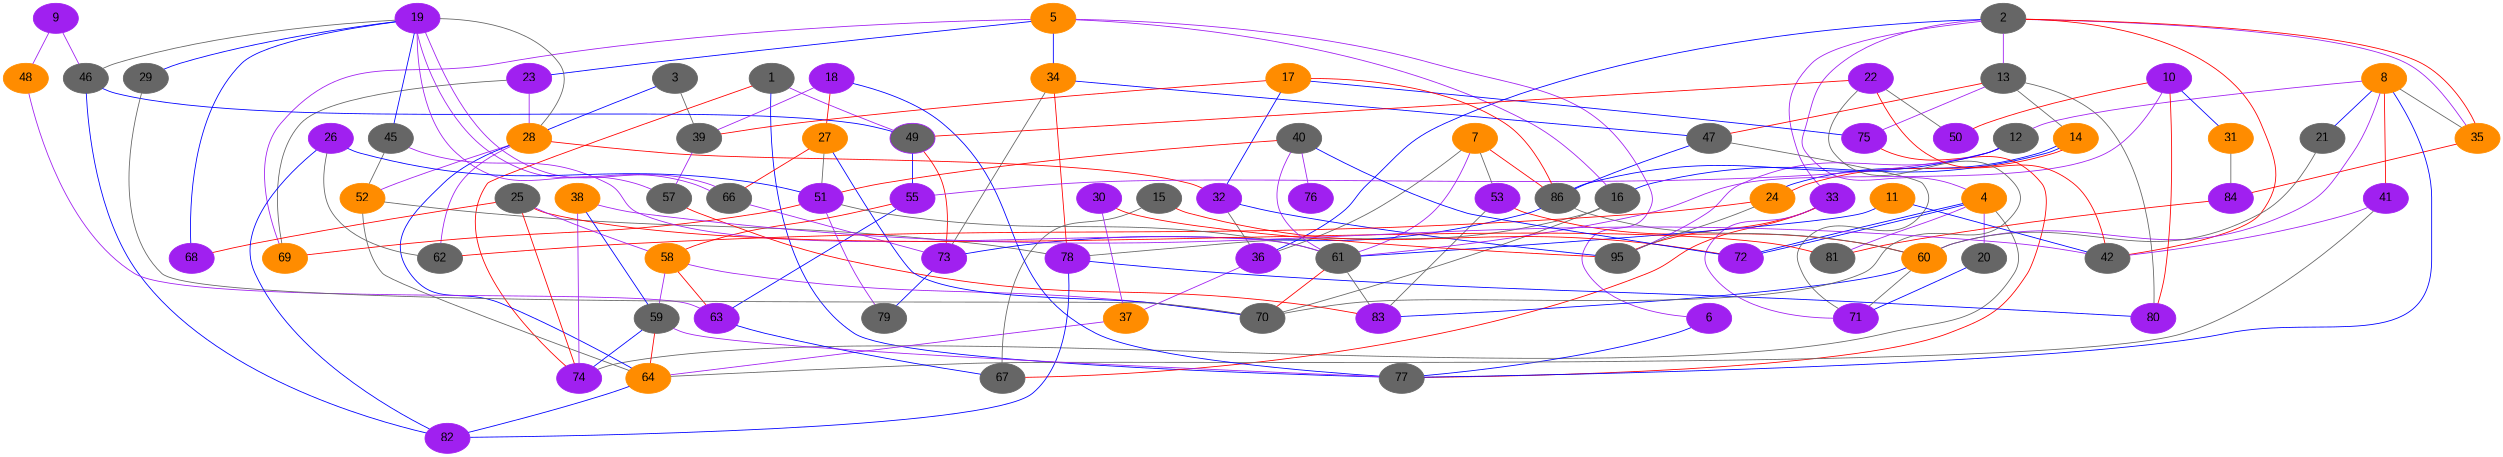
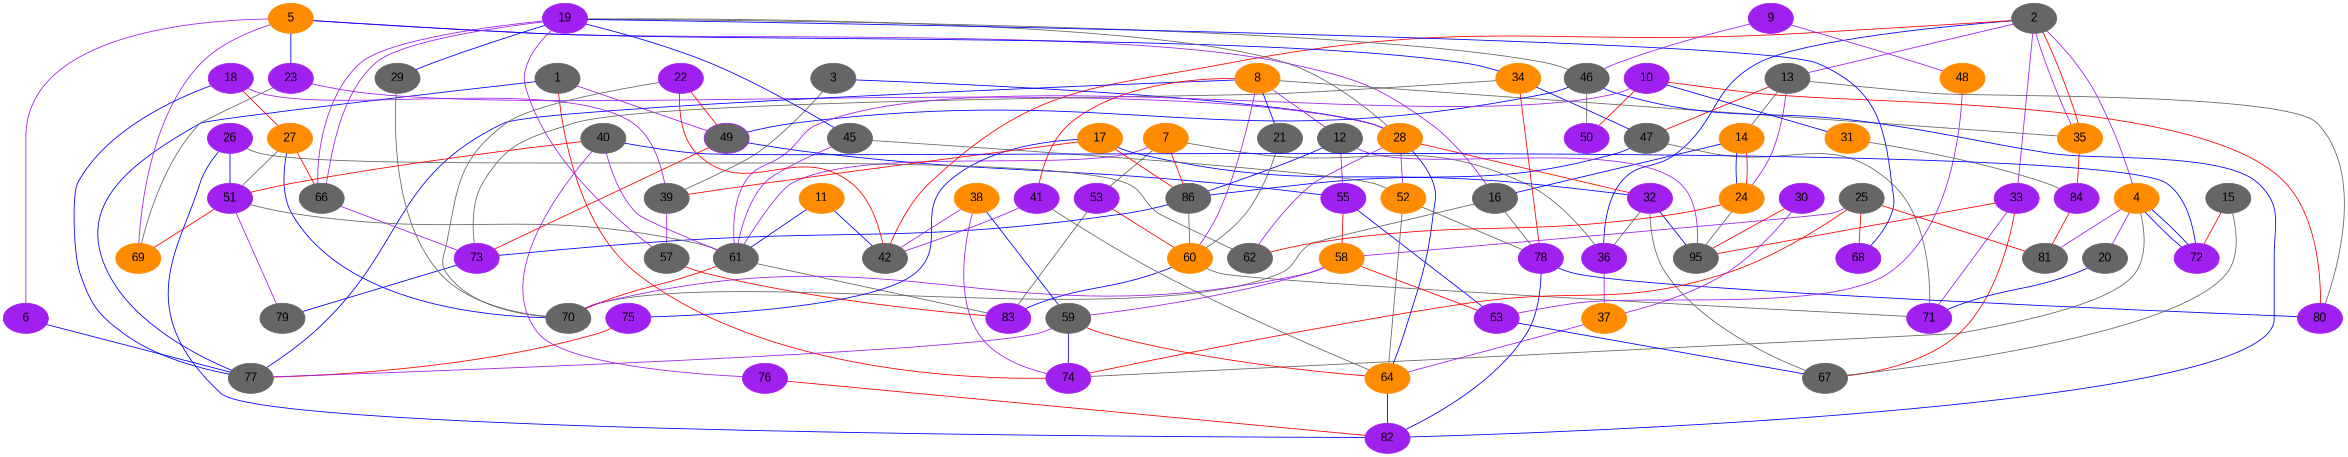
  graph {
    fontname="Liberation Sans"
    node [color=purple fontname="Liberation Sans" style=filled]
    edge [color=purple fontname="Liberation Sans"]
    1 [color=gray40]
    49 [fillcolor=gray40]
    74
    77 [color=gray40]
    55
    73
    2 [color=gray40]
    4 [color=darkorange]
    13 [color=gray40]
    33
    35 [color=darkorange]
    36
    42 [color=gray40]
    20 [color=gray40]
    72
    81 [color=gray40]
    80
    14 [color=darkorange]
    47 [color=gray40]
    75
    n21 [color=gray40 label=95]
    67 [color=gray40]
    71
    n24 [label=84]
    37 [color=darkorange]
    3 [color=gray40]
    28 [color=darkorange]
    39 [color=gray40]
    32
    62 [color=gray40]
    52 [color=darkorange]
    64 [color=darkorange]
    57 [color=gray40]
    5 [color=darkorange]
    6
    16 [color=gray40]
    23
    34 [color=darkorange]
    69 [color=darkorange]
    70 [color=gray40]
    78
    7 [color=darkorange]
    53
    n44 [color=gray40 label=86]
    61 [color=gray40]
    60 [color=darkorange]
    83
    8 [color=darkorange]
    12 [color=gray40]
    21 [color=gray40]
    41
    46 [color=gray40]
    9
    48 [color=darkorange]
    82
    63
    10
    31 [color=darkorange]
    50
    11 [color=darkorange]
    58 [color=darkorange]
    24 [color=darkorange]
    15 [color=gray40]
    17 [color=darkorange]
    18
    27 [color=darkorange]
    66 [color=gray40]
    51
    19
    29 [color=gray40]
    45 [color=gray40]
    68
    22
    25 [color=gray40]
    59 [color=gray40]
    26
    79 [color=gray40]
    30
    38 [color=darkorange]
    40 [color=gray40]
    76
    1 -- 49
    1 -- 74 [color=red]
    1 -- 77 [color=blue]
    49 -- 55 [color=blue]
    49 -- 73 [color=red]
    55 -- 63 [color=blue]
    55 -- 58 [color=red]
    73 -- 79 [color=blue]
    2 -- 4
    2 -- 13
    2 -- 33
    2 -- 35
    2 -- 35 [color=red]
    2 -- 36 [color=blue]
    2 -- 42 [color=red]
    4 -- 74 [color=gray40]
    4 -- 20
    4 -- 72 [color=blue]
    4 -- 72 [color=blue]
    4 -- 81
    13 -- 80 [color=gray40]
    13 -- 14 [color=gray40]
    13 -- 47 [color=red]
-   13 -- 75
+   13 -- 24
    33 -- n21 [color=red]
    33 -- 67 [color=red]
    33 -- 71
    35 -- n24 [color=red]
    36 -- 37
    20 -- 71 [color=blue]
    14 -- 16 [color=blue]
    14 -- 24 [color=blue]
    14 -- 24 [color=red]
    47 -- 71 [color=gray40]
    47 -- n44 [color=blue]
    75 -- 77 [color=red]
    n24 -- 81 [color=red]
    37 -- 64
    3 -- 28 [color=blue]
    3 -- 39 [color=gray40]
    28 -- 32 [color=red]
    28 -- 62
    28 -- 52
    28 -- 64 [color=blue]
    39 -- 57
    32 -- 36 [color=gray40]
    32 -- n21 [color=blue]
+   32 -- 67 [color=gray40]
    52 -- 64 [color=gray40]
    52 -- 78 [color=gray40]
    64 -- 82 [color=blue]
    57 -- 83 [color=red]
    5 -- 6
    5 -- 16
    5 -- 23 [color=blue]
    5 -- 34 [color=blue]
    5 -- 69
    6 -- 77 [color=blue]
    16 -- 70 [color=gray40]
    16 -- 78 [color=gray40]
    23 -- 28
    23 -- 69 [color=gray40]
    34 -- 73 [color=gray40]
    34 -- 47 [color=blue]
    34 -- 78 [color=red]
    78 -- 80 [color=blue]
    78 -- 82 [color=blue]
    7 -- 36 [color=gray40]
    7 -- 53 [color=gray40]
    7 -- n44 [color=red]
    7 -- 61
    53 -- 60 [color=red]
    53 -- 83 [color=gray40]
    n44 -- 73 [color=blue]
    n44 -- 60 [color=gray40]
    61 -- 70 [color=red]
    61 -- 83 [color=gray40]
    60 -- 71 [color=gray40]
    60 -- 83 [color=blue]
    8 -- 77 [color=blue]
    8 -- 35 [color=gray40]
    8 -- 60
    8 -- 12
    8 -- 21 [color=blue]
    8 -- 41 [color=red]
    12 -- 55
    12 -- n21
    12 -- n44 [color=blue]
    21 -- 60 [color=gray40]
    41 -- 42
    41 -- 64 [color=gray40]
    46 -- 49 [color=blue]
    46 -- 82 [color=blue]
    9 -- 46
    9 -- 48
    48 -- 63
    63 -- 67 [color=blue]
    10 -- 80 [color=red]
    10 -- 61
    10 -- 31 [color=blue]
    10 -- 50 [color=red]
    31 -- n24 [color=gray40]
    11 -- 42 [color=blue]
    11 -- 61 [color=blue]
    58 -- 70
    58 -- 63 [color=red]
    58 -- 59
    24 -- n21 [color=gray40]
    24 -- 62 [color=red]
    15 -- 72 [color=red]
    15 -- 67 [color=gray40]
    17 -- 75 [color=blue]
    17 -- 39 [color=red]
    17 -- 32 [color=blue]
    17 -- n44 [color=red]
    18 -- 77 [color=blue]
    18 -- 39
    18 -- 27 [color=red]
    27 -- 70 [color=blue]
    27 -- 66 [color=red]
    27 -- 51 [color=gray40]
    66 -- 73
    51 -- 69 [color=red]
    51 -- 61 [color=gray40]
    51 -- 79
    19 -- 28 [color=gray40]
    19 -- 57
    19 -- 46 [color=gray40]
    19 -- 66
    19 -- 66
    19 -- 29 [color=blue]
    19 -- 45 [color=blue]
    19 -- 68 [color=blue]
    29 -- 70 [color=gray40]
    45 -- 52 [color=gray40]
    45 -- 61
    22 -- 49 [color=red]
    22 -- 42 [color=red]
    22 -- 70 [color=gray40]
-   22 -- 50 [color=gray40]
+   46 -- 50 [color=gray40]
    25 -- 74 [color=red]
    25 -- 81 [color=red]
    25 -- 58
    25 -- 68 [color=red]
    59 -- 74 [color=blue]
    59 -- 77
    59 -- 64 [color=red]
    26 -- 62 [color=gray40]
    26 -- 82 [color=blue]
    26 -- 51 [color=blue]
    30 -- n21 [color=red]
    30 -- 37
    38 -- 74
    38 -- 42
    38 -- 59 [color=blue]
    40 -- 72 [color=blue]
    40 -- 61
    40 -- 51 [color=red]
    40 -- 76
+   76 -- 82 [color=red]
  }
